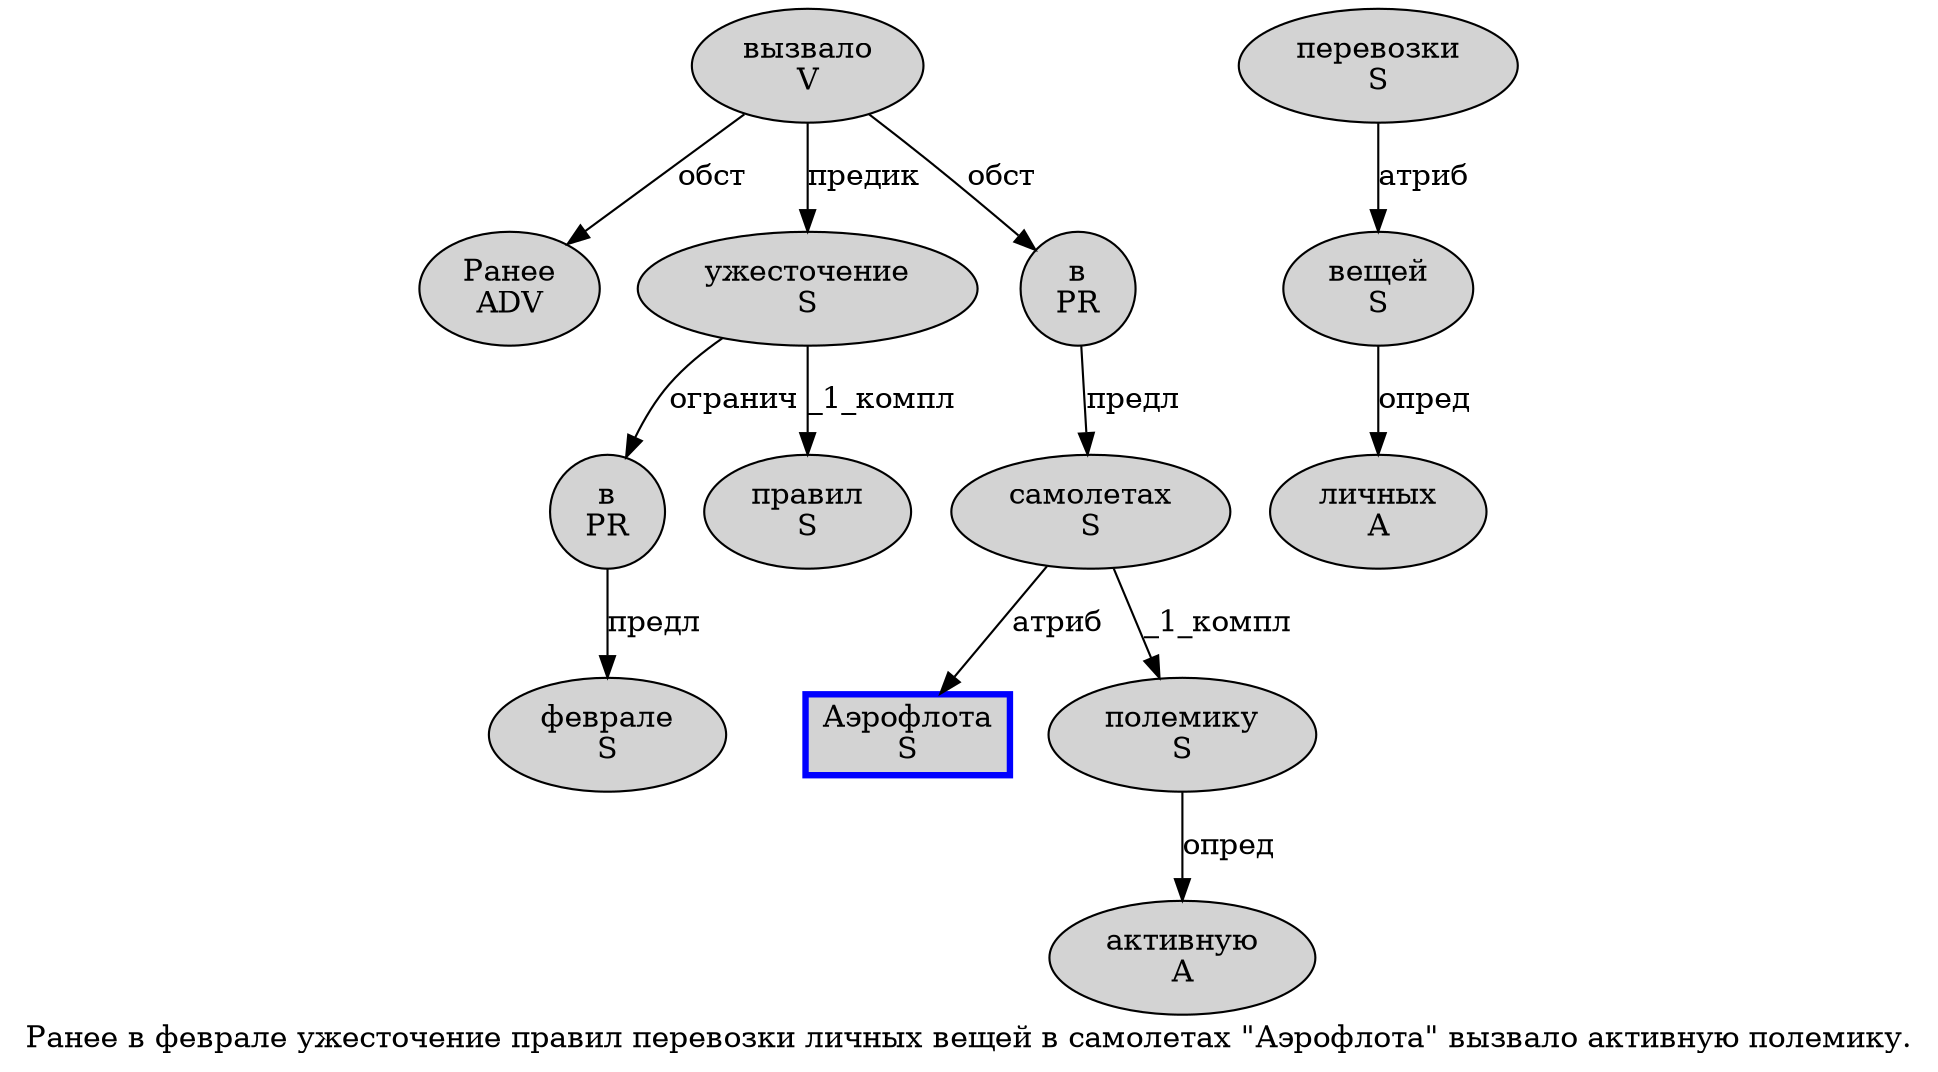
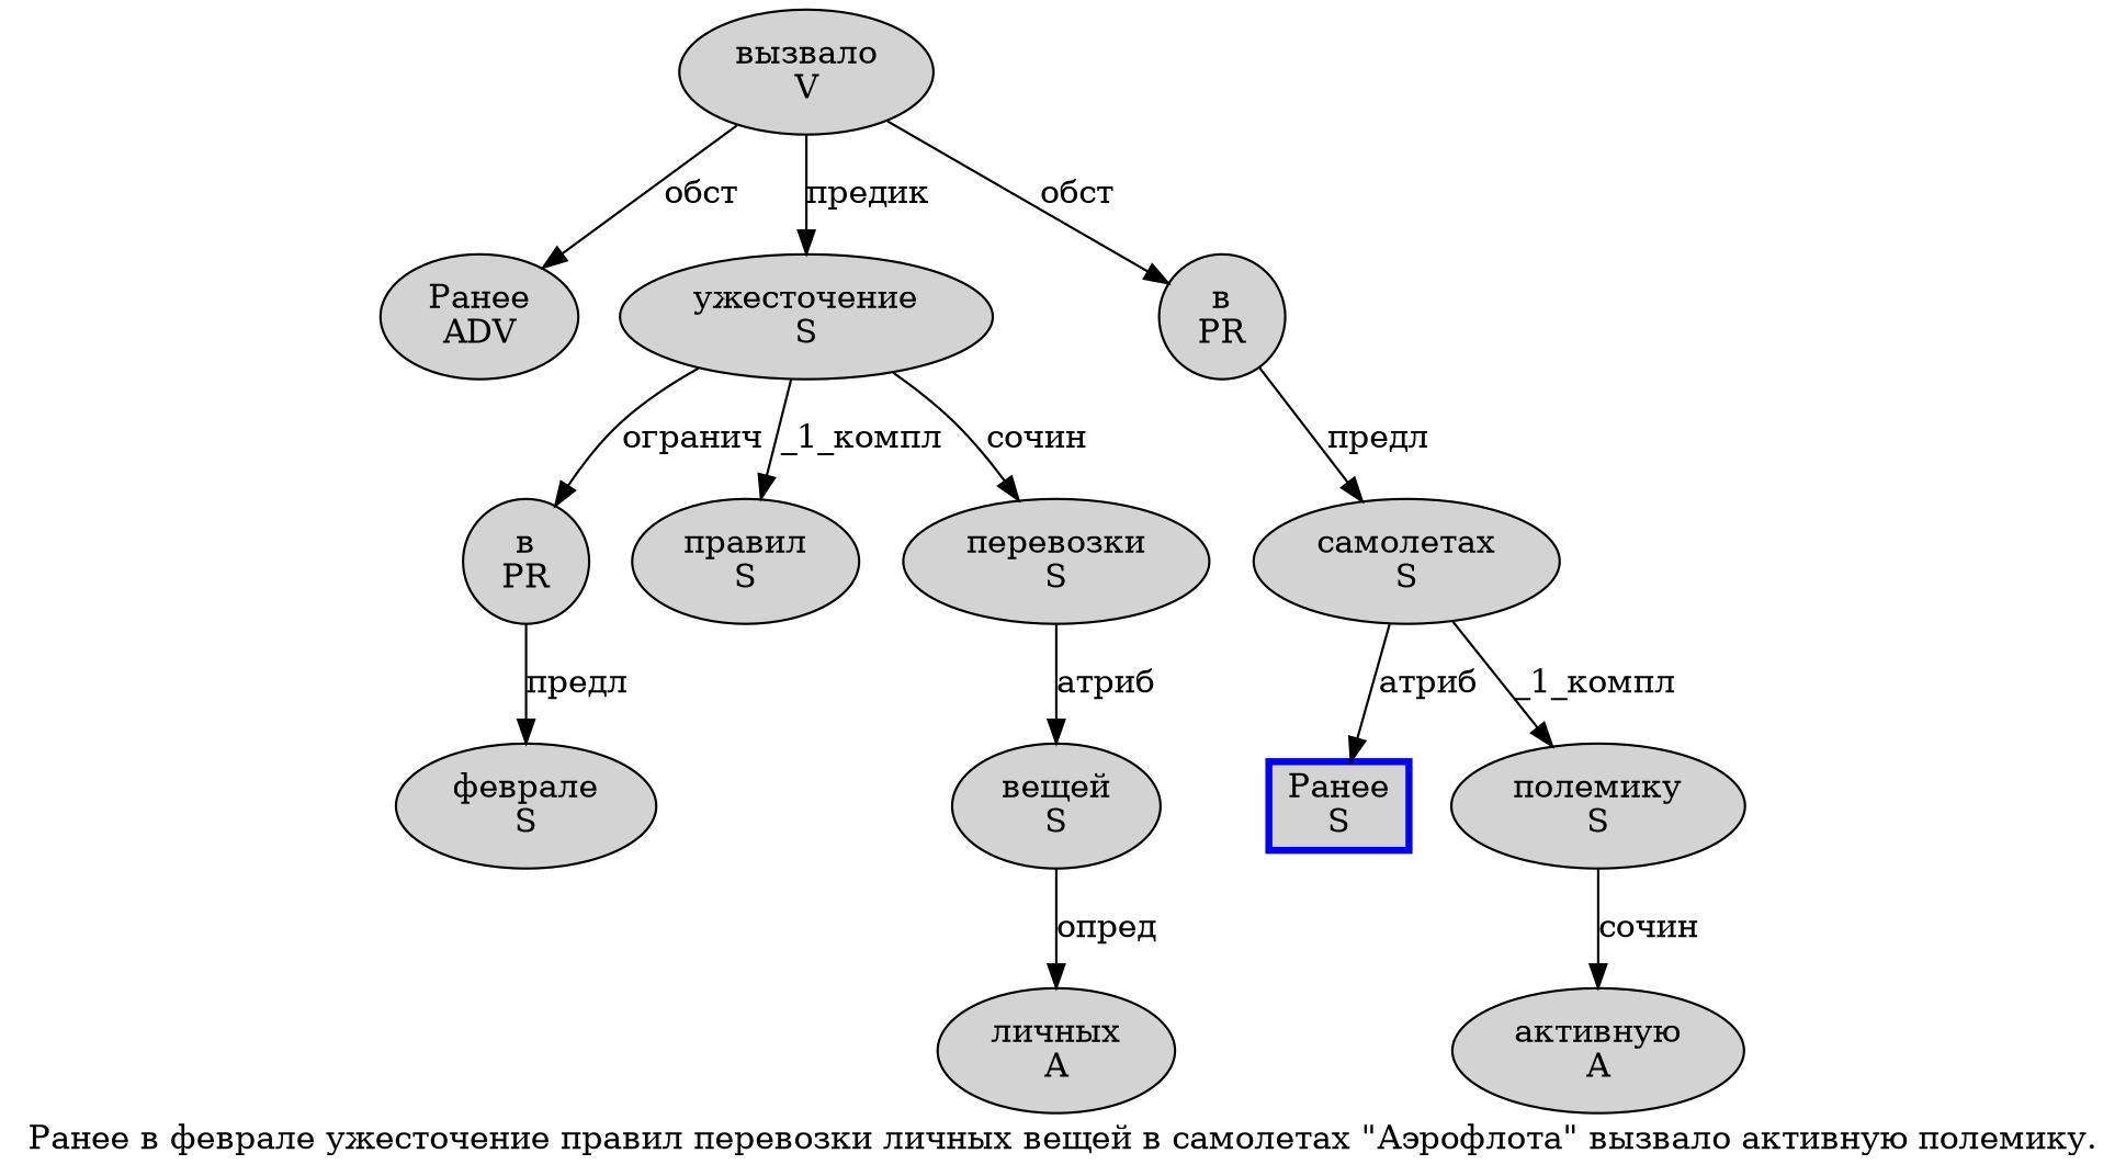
  digraph {
    label="Ранее в феврале ужесточение правил перевозки личных вещей в самолетах \"Аэрофлота\" вызвало активную полемику."
    node [fillcolor=lightgray penwidth=1 shape=ellipse style=filled]
    n1 [label="Ранее\nADV"]
    n2 [label="в\nPR"]
    n3 [label="феврале\nS"]
    n4 [label="ужесточение\nS"]
    n5 [label="правил\nS"]
    n6 [label="перевозки\nS"]
    n7 [label="вещей\nS"]
    n8 [label="личных\nA"]
    n9 [label="в\nPR"]
    n10 [label="самолетах\nS"]
-   n11 [color=blue label="Аэрофлота\nS" penwidth=3 shape=box]
+   n11 [color=blue label="Ранее\nS" penwidth=3 shape=box]
    n12 [label="полемику\nS"]
    n13 [label="вызвало\nV"]
    n14 [label="активную\nA"]
    n2 -> n3 [label="предл"]
    n4 -> n2 [label="огранич"]
    n4 -> n5 [label="_1_компл"]
+   n4 -> n6 [label="сочин"]
    n6 -> n7 [label="атриб"]
    n7 -> n8 [label="опред"]
    n9 -> n10 [label="предл"]
    n10 -> n11 [label="атриб"]
    n10 -> n12 [label="_1_компл"]
-   n12 -> n14 [label="опред"]
+   n12 -> n14 [label="сочин"]
    n13 -> n1 [label="обст"]
    n13 -> n4 [label="предик"]
    n13 -> n9 [label="обст"]
  }
